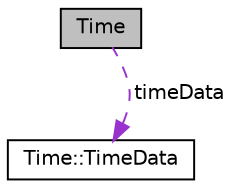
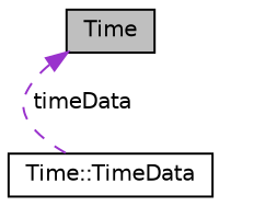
  digraph {
    node [color=black fontname=Helvetica fontsize=10 shape=record style=filled]
    n1 [fillcolor=grey75 fontcolor=black height=0.2 label=Time width=0.4]
    n2 [fillcolor=white height=0.2 label="Time::TimeData" width=0.4]
-   n2 -> n1 [color=darkorchid3 dir=back fontname=Helvetica fontsize=10 label=" timeData" labelfontname=Helvetica labelfontsize=10 style=dashed]
+   n1 -> n2 [color=darkorchid3 dir=back fontname=Helvetica fontsize=10 label=" timeData" labelfontname=Helvetica labelfontsize=10 style=dashed]
  }
